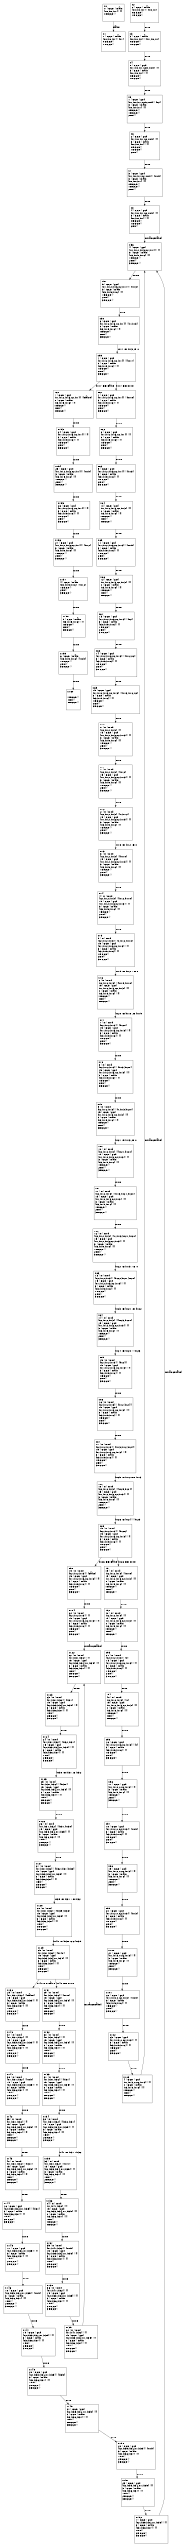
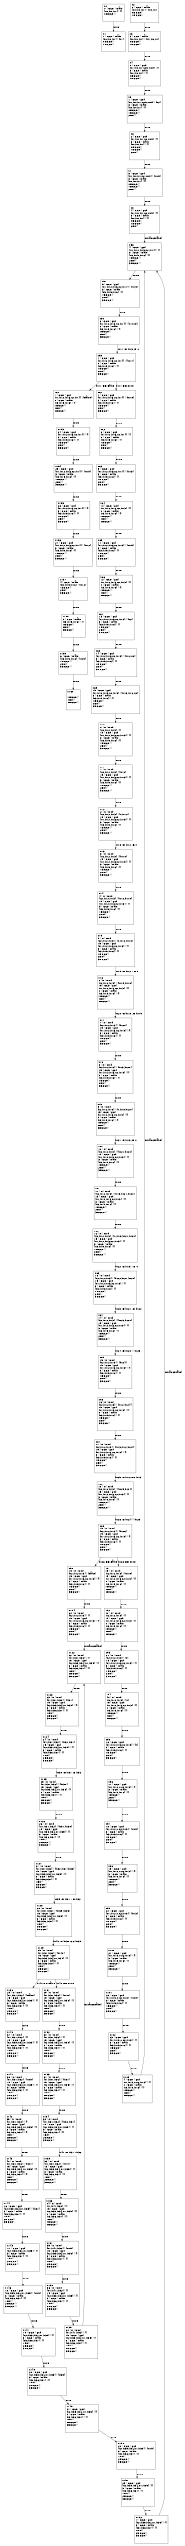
  strict digraph {
    node [shape=box]
    n1 [label="s0\l0 | GCD | main\l[x0,i_0,i_1] | []\l0=GCD()\l\l\l"]
    n2 [label="s1\l1 | GCD | main\l[x0,i_0,i_1] | [x1]\l0=GCD()\l1=GCD()\l\l\l"]
    n3 [label="s2\l2 | GCD | main\l[x0,i_0,i_1] | [i_0,x1]\l0=GCD()\l1=GCD()\l\l\l"]
    n4 [label="s3\l3 | GCD | main\l[x0,i_0,i_1] | [i_1,i_0,x1]\l0=GCD()\l1=GCD()\l\l\l"]
    n5 [label="s4\l0 | GCD | gcd\l[x1,i_0,i_1,unit,unit] | []\l3 | GCD | main\l[x0,i_0,i_1] | []\l0=GCD()\l1=GCD()\l\l\l"]
    n6 [label="s5\l1 | GCD | gcd\l[x1,i_0,i_1,unit,unit] | [x2]\l3 | GCD | main\l[x0,i_0,i_1] | []\l0=GCD()\l1=GCD()\l2=A()\l\l\l"]
    n7 [label="s6\l2 | GCD | gcd\l[x1,i_0,i_1,x2,unit] | []\l3 | GCD | main\l[x0,i_0,i_1] | []\l0=GCD()\l1=GCD()\l2=A()\l\l\l"]
    n8 [label="s7\l3 | GCD | gcd\l[x1,i_0,i_1,x2,unit] | [unit]\l3 | GCD | main\l[x0,i_0,i_1] | []\l0=GCD()\l1=GCD()\l2=A()\l\l\l"]
    n9 [label="s8\l4 | GCD | gcd\l[x1,i_0,i_1,x2,unit] | []\l3 | GCD | main\l[x0,i_0,i_1] | []\l0=GCD()\l1=GCD()\l2=A()\l\l\l"]
    n10 [label="s56\l4 | GCD | gcd\l[x1,i_12,i_13,x2,i_14] | []\l3 | GCD | main\l[x3,i_15,i_16] | []\l1=GCD()\l2=A()\l3=GCD()\l\l\l"]
    n11 [label="s57\l5 | GCD | gcd\l[x1,i_12,i_13,x2,i_14] | [i_13]\l3 | GCD | main\l[x3,i_15,i_16] | []\l1=GCD()\l2=A()\l3=GCD()\l\l\l"]
    n12 [label="s58\l6 | GCD | gcd\l[x1,i_12,i_13,x2,i_14] | [0,i_13]\l3 | GCD | main\l[x3,i_15,i_16] | []\l1=GCD()\l2=A()\l3=GCD()\l\l\l"]
    n13 [label="s59\l7 | GCD | gcd\l[x1,i_12,i_13,x2,i_14] | [b_17]\l3 | GCD | main\l[x3,i_15,i_16] | []\l1=GCD()\l2=A()\l3=GCD()\l\l\l"]
    n14 [label="s60\l7 | GCD | gcd\l[x1,i_12,i_13,x2,i_14] | [False]\l3 | GCD | main\l[x3,i_15,i_16] | []\l1=GCD()\l2=A()\l3=GCD()\l\l\l"]
    n15 [label="s61\l7 | GCD | gcd\l[x1,i_12,i_13,x2,i_14] | [True]\l3 | GCD | main\l[x3,i_15,i_16] | []\l1=GCD()\l2=A()\l3=GCD()\l\l\l"]
    n16 [label="s153\l24 | GCD | gcd\l[x1,i_12,i_13,x2,i_14] | []\l3 | GCD | main\l[x3,i_15,i_16] | []\l1=GCD()\l2=A()\l3=GCD()\l\l\l"]
    n17 [label="s62\l8 | GCD | gcd\l[x1,i_12,i_13,x2,i_14] | []\l3 | GCD | main\l[x3,i_15,i_16] | []\l1=GCD()\l2=A()\l3=GCD()\l\l\l"]
    n18 [label="s154\l25 | GCD | gcd\l[x1,i_12,i_13,x2,i_14] | [unit]\l3 | GCD | main\l[x3,i_15,i_16] | []\l1=GCD()\l2=A()\l3=GCD()\l\l\l"]
    n19 [label="s63\l9 | GCD | gcd\l[x1,i_12,i_13,x2,i_14] | [i_13]\l3 | GCD | main\l[x3,i_15,i_16] | []\l1=GCD()\l2=A()\l3=GCD()\l\l\l"]
    n20 [label="s64\l10 | GCD | gcd\l[x1,i_12,i_13,x2,i_13] | []\l3 | GCD | main\l[x3,i_15,i_16] | []\l1=GCD()\l2=A()\l3=GCD()\l\l\l"]
    n21 [label="s65\l11 | GCD | gcd\l[x1,i_12,i_13,x2,i_13] | [unit]\l3 | GCD | main\l[x3,i_15,i_16] | []\l1=GCD()\l2=A()\l3=GCD()\l\l\l"]
    n22 [label="s66\l12 | GCD | gcd\l[x1,i_12,i_13,x2,i_13] | []\l3 | GCD | main\l[x3,i_15,i_16] | []\l1=GCD()\l2=A()\l3=GCD()\l\l\l"]
    n23 [label="s67\l13 | GCD | gcd\l[x1,i_12,i_13,x2,i_13] | [x2]\l3 | GCD | main\l[x3,i_15,i_16] | []\l1=GCD()\l2=A()\l3=GCD()\l\l\l"]
    n24 [label="s68\l14 | GCD | gcd\l[x1,i_12,i_13,x2,i_13] | [i_12,x2]\l3 | GCD | main\l[x3,i_15,i_16] | []\l1=GCD()\l2=A()\l3=GCD()\l\l\l"]
    n25 [label="s69\l15 | GCD | gcd\l[x1,i_12,i_13,x2,i_13] | [i_13,i_12,x2]\l3 | GCD | main\l[x3,i_15,i_16] | []\l1=GCD()\l2=A()\l3=GCD()\l\l\l"]
    n26 [label="s70\l0 | A | mod\l[x2,i_12,i_13] | []\l15 | GCD | gcd\l[x1,i_12,i_13,x2,i_13] | []\l3 | GCD | main\l[x3,i_15,i_16] | []\l1=GCD()\l2=A()\l3=GCD()\l\l\l"]
    n27 [label="s71\l1 | A | mod\l[x2,i_12,i_13] | [i_12]\l15 | GCD | gcd\l[x1,i_12,i_13,x2,i_13] | []\l3 | GCD | main\l[x3,i_15,i_16] | []\l1=GCD()\l2=A()\l3=GCD()\l\l\l"]
    n28 [label="s72\l2 | A | mod\l[x2,i_12,i_13] | [0,i_12]\l15 | GCD | gcd\l[x1,i_12,i_13,x2,i_13] | []\l3 | GCD | main\l[x3,i_15,i_16] | []\l1=GCD()\l2=A()\l3=GCD()\l\l\l"]
    n29 [label="s73\l3 | A | mod\l[x2,i_12,i_13] | [b_18]\l15 | GCD | gcd\l[x1,i_12,i_13,x2,i_13] | []\l3 | GCD | main\l[x3,i_15,i_16] | []\l1=GCD()\l2=A()\l3=GCD()\l\l\l"]
    n30 [label="s74\l4 | A | mod\l[x2,i_12,i_13] | [i_12,b_18]\l15 | GCD | gcd\l[x1,i_12,i_13,x2,i_13] | []\l3 | GCD | main\l[x3,i_15,i_16] | []\l1=GCD()\l2=A()\l3=GCD()\l\l\l"]
    n31 [label="s75\l5 | A | mod\l[x2,i_12,i_13] | [0,i_12,b_18]\l15 | GCD | gcd\l[x1,i_12,i_13,x2,i_13] | []\l3 | GCD | main\l[x3,i_15,i_16] | []\l1=GCD()\l2=A()\l3=GCD()\l\l\l"]
    n32 [label="s76\l6 | A | mod\l[x2,i_12,i_13] | [b_19,b_18]\l15 | GCD | gcd\l[x1,i_12,i_13,x2,i_13] | []\l3 | GCD | main\l[x3,i_15,i_16] | []\l1=GCD()\l2=A()\l3=GCD()\l\l\l"]
    n33 [label="s77\l7 | A | mod\l[x2,i_12,i_13] | [b_20]\l15 | GCD | gcd\l[x1,i_12,i_13,x2,i_13] | []\l3 | GCD | main\l[x3,i_15,i_16] | []\l1=GCD()\l2=A()\l3=GCD()\l\l\l"]
    n34 [label="s78\l8 | A | mod\l[x2,i_12,i_13] | [i_13,b_20]\l15 | GCD | gcd\l[x1,i_12,i_13,x2,i_13] | []\l3 | GCD | main\l[x3,i_15,i_16] | []\l1=GCD()\l2=A()\l3=GCD()\l\l\l"]
    n35 [label="s79\l9 | A | mod\l[x2,i_12,i_13] | [0,i_13,b_20]\l15 | GCD | gcd\l[x1,i_12,i_13,x2,i_13] | []\l3 | GCD | main\l[x3,i_15,i_16] | []\l1=GCD()\l2=A()\l3=GCD()\l\l\l"]
    n36 [label="s80\l10 | A | mod\l[x2,i_12,i_13] | [b_21,b_20]\l15 | GCD | gcd\l[x1,i_12,i_13,x2,i_13] | []\l3 | GCD | main\l[x3,i_15,i_16] | []\l1=GCD()\l2=A()\l3=GCD()\l\l\l"]
    n37 [label="s81\l11 | A | mod\l[x2,i_12,i_13] | [i_13,b_21,b_20]\l15 | GCD | gcd\l[x1,i_12,i_13,x2,i_13] | []\l3 | GCD | main\l[x3,i_15,i_16] | []\l1=GCD()\l2=A()\l3=GCD()\l\l\l"]
    n38 [label="s82\l12 | A | mod\l[x2,i_12,i_13] | [0,i_13,b_21,b_20]\l15 | GCD | gcd\l[x1,i_12,i_13,x2,i_13] | []\l3 | GCD | main\l[x3,i_15,i_16] | []\l1=GCD()\l2=A()\l3=GCD()\l\l\l"]
    n39 [label="s83\l13 | A | mod\l[x2,i_12,i_13] | [b_22,b_21,b_20]\l15 | GCD | gcd\l[x1,i_12,i_13,x2,i_13] | []\l3 | GCD | main\l[x3,i_15,i_16] | []\l1=GCD()\l2=A()\l3=GCD()\l\l\l"]
    n40 [label="s84\l14 | A | mod\l[x2,i_12,i_13] | [b_23,b_20]\l15 | GCD | gcd\l[x1,i_12,i_13,x2,i_13] | []\l3 | GCD | main\l[x3,i_15,i_16] | []\l1=GCD()\l2=A()\l3=GCD()\l\l\l"]
    n41 [label="s85\l15 | A | mod\l[x2,i_12,i_13] | [b_24]\l15 | GCD | gcd\l[x1,i_12,i_13,x2,i_13] | []\l3 | GCD | main\l[x3,i_15,i_16] | []\l1=GCD()\l2=A()\l3=GCD()\l\l\l"]
    n42 [label="s86\l16 | A | mod\l[x2,i_12,i_13] | [i_12,b_24]\l15 | GCD | gcd\l[x1,i_12,i_13,x2,i_13] | []\l3 | GCD | main\l[x3,i_15,i_16] | []\l1=GCD()\l2=A()\l3=GCD()\l\l\l"]
    n43 [label="s87\l17 | A | mod\l[x2,i_12,i_13] | [i_13,i_12,b_24]\l15 | GCD | gcd\l[x1,i_12,i_13,x2,i_13] | []\l3 | GCD | main\l[x3,i_15,i_16] | []\l1=GCD()\l2=A()\l3=GCD()\l\l\l"]
    n44 [label="s88\l18 | A | mod\l[x2,i_12,i_13] | [b_25,b_24]\l15 | GCD | gcd\l[x1,i_12,i_13,x2,i_13] | []\l3 | GCD | main\l[x3,i_15,i_16] | []\l1=GCD()\l2=A()\l3=GCD()\l\l\l"]
    n45 [label="s89\l19 | A | mod\l[x2,i_12,i_13] | [b_26]\l15 | GCD | gcd\l[x1,i_12,i_13,x2,i_13] | []\l3 | GCD | main\l[x3,i_15,i_16] | []\l1=GCD()\l2=A()\l3=GCD()\l\l\l"]
    n46 [label="s90\l19 | A | mod\l[x2,i_12,i_13] | [False]\l15 | GCD | gcd\l[x1,i_12,i_13,x2,i_13] | []\l3 | GCD | main\l[x3,i_15,i_16] | []\l1=GCD()\l2=A()\l3=GCD()\l\l\l"]
    n47 [label="s91\l19 | A | mod\l[x2,i_12,i_13] | [True]\l15 | GCD | gcd\l[x1,i_12,i_13,x2,i_13] | []\l3 | GCD | main\l[x3,i_15,i_16] | []\l1=GCD()\l2=A()\l3=GCD()\l\l\l"]
    n48 [label="s104\l22 | A | mod\l[x2,i_12,i_13] | []\l15 | GCD | gcd\l[x1,i_12,i_13,x2,i_13] | []\l3 | GCD | main\l[x3,i_15,i_16] | []\l1=GCD()\l2=A()\l3=GCD()\l\l\l"]
    n49 [label="s92\l20 | A | mod\l[x2,i_12,i_13] | []\l15 | GCD | gcd\l[x1,i_12,i_13,x2,i_13] | []\l3 | GCD | main\l[x3,i_15,i_16] | []\l1=GCD()\l2=A()\l3=GCD()\l\l\l"]
    n50 [label="s122\l22 | A | mod\l[x1,i_31,i_32] | []\l15 | GCD | gcd\l[x2,i_33,i_34,x1,i_35] | []\l3 | GCD | main\l[x3,i_36,i_37] | []\l1=A()\l2=GCD()\l3=GCD()\l\l\l"]
    n51 [label="s93\l21 | A | mod\l[x2,i_12,i_13] | [0]\l15 | GCD | gcd\l[x1,i_12,i_13,x2,i_13] | []\l3 | GCD | main\l[x3,i_15,i_16] | []\l1=GCD()\l2=A()\l3=GCD()\l\l\l"]
    n52 [label="s94\l40 | A | mod\l[x2,i_12,i_13] | [0]\l15 | GCD | gcd\l[x1,i_12,i_13,x2,i_13] | []\l3 | GCD | main\l[x3,i_15,i_16] | []\l1=GCD()\l2=A()\l3=GCD()\l\l\l"]
    n53 [label="s95\l16 | GCD | gcd\l[x1,i_12,i_13,x2,i_13] | [0]\l3 | GCD | main\l[x3,i_15,i_16] | []\l1=GCD()\l2=A()\l3=GCD()\l\l\l"]
    n54 [label="s96\l17 | GCD | gcd\l[x1,i_12,0,x2,i_13] | []\l3 | GCD | main\l[x3,i_15,i_16] | []\l1=GCD()\l2=A()\l3=GCD()\l\l\l"]
    n55 [label="s97\l18 | GCD | gcd\l[x1,i_12,0,x2,i_13] | [unit]\l3 | GCD | main\l[x3,i_15,i_16] | []\l1=GCD()\l2=A()\l3=GCD()\l\l\l"]
    n56 [label="s98\l19 | GCD | gcd\l[x1,i_12,0,x2,i_13] | []\l3 | GCD | main\l[x3,i_15,i_16] | []\l1=GCD()\l2=A()\l3=GCD()\l\l\l"]
    n57 [label="s99\l20 | GCD | gcd\l[x1,i_12,0,x2,i_13] | [i_13]\l3 | GCD | main\l[x3,i_15,i_16] | []\l1=GCD()\l2=A()\l3=GCD()\l\l\l"]
    n58 [label="s100\l21 | GCD | gcd\l[x1,i_13,0,x2,i_13] | []\l3 | GCD | main\l[x3,i_15,i_16] | []\l1=GCD()\l2=A()\l3=GCD()\l\l\l"]
    n59 [label="s101\l22 | GCD | gcd\l[x1,i_13,0,x2,i_13] | [unit]\l3 | GCD | main\l[x3,i_15,i_16] | []\l1=GCD()\l2=A()\l3=GCD()\l\l\l"]
    n60 [label="s102\l23 | GCD | gcd\l[x1,i_13,0,x2,i_13] | []\l3 | GCD | main\l[x3,i_15,i_16] | []\l1=GCD()\l2=A()\l3=GCD()\l\l\l"]
    n61 [label="s103\l4 | GCD | gcd\l[x1,i_13,0,x2,i_13] | []\l3 | GCD | main\l[x3,i_15,i_16] | []\l1=GCD()\l2=A()\l3=GCD()\l\l\l"]
    n62 [label="s123\l23 | A | mod\l[x1,i_31,i_32] | [i_31]\l15 | GCD | gcd\l[x2,i_33,i_34,x1,i_35] | []\l3 | GCD | main\l[x3,i_36,i_37] | []\l1=A()\l2=GCD()\l3=GCD()\l\l\l"]
    n63 [label="s124\l24 | A | mod\l[x1,i_31,i_32] | [i_32,i_31]\l15 | GCD | gcd\l[x2,i_33,i_34,x1,i_35] | []\l3 | GCD | main\l[x3,i_36,i_37] | []\l1=A()\l2=GCD()\l3=GCD()\l\l\l"]
    n64 [label="s125\l25 | A | mod\l[x1,i_31,i_32] | [b_38]\l15 | GCD | gcd\l[x2,i_33,i_34,x1,i_35] | []\l3 | GCD | main\l[x3,i_36,i_37] | []\l1=A()\l2=GCD()\l3=GCD()\l\l\l"]
    n65 [label="s126\l26 | A | mod\l[x1,i_31,i_32] | [i_31,b_38]\l15 | GCD | gcd\l[x2,i_33,i_34,x1,i_35] | []\l3 | GCD | main\l[x3,i_36,i_37] | []\l1=A()\l2=GCD()\l3=GCD()\l\l\l"]
    n66 [label="s127\l27 | A | mod\l[x1,i_31,i_32] | [i_32,i_31,b_38]\l15 | GCD | gcd\l[x2,i_33,i_34,x1,i_35] | []\l3 | GCD | main\l[x3,i_36,i_37] | []\l1=A()\l2=GCD()\l3=GCD()\l\l\l"]
    n67 [label="s128\l28 | A | mod\l[x1,i_31,i_32] | [b_39,b_38]\l15 | GCD | gcd\l[x2,i_33,i_34,x1,i_35] | []\l3 | GCD | main\l[x3,i_36,i_37] | []\l1=A()\l2=GCD()\l3=GCD()\l\l\l"]
    n68 [label="s129\l29 | A | mod\l[x1,i_31,i_32] | [b_40]\l15 | GCD | gcd\l[x2,i_33,i_34,x1,i_35] | []\l3 | GCD | main\l[x3,i_36,i_37] | []\l1=A()\l2=GCD()\l3=GCD()\l\l\l"]
    n69 [label="s130\l29 | A | mod\l[x1,i_31,i_32] | [False]\l15 | GCD | gcd\l[x2,i_33,i_34,x1,i_35] | []\l3 | GCD | main\l[x3,i_36,i_37] | []\l1=A()\l2=GCD()\l3=GCD()\l\l\l"]
    n70 [label="s131\l29 | A | mod\l[x1,i_31,i_32] | [True]\l15 | GCD | gcd\l[x2,i_33,i_34,x1,i_35] | []\l3 | GCD | main\l[x3,i_36,i_37] | []\l1=A()\l2=GCD()\l3=GCD()\l\l\l"]
    n71 [label="s140\l37 | A | mod\l[x1,i_31,i_32] | []\l15 | GCD | gcd\l[x2,i_33,i_34,x1,i_35] | []\l3 | GCD | main\l[x3,i_36,i_37] | []\l1=A()\l2=GCD()\l3=GCD()\l\l\l"]
    n72 [label="s132\l30 | A | mod\l[x1,i_31,i_32] | []\l15 | GCD | gcd\l[x2,i_33,i_34,x1,i_35] | []\l3 | GCD | main\l[x3,i_36,i_37] | []\l1=A()\l2=GCD()\l3=GCD()\l\l\l"]
    n73 [label="s141\l38 | A | mod\l[x1,i_31,i_32] | [unit]\l15 | GCD | gcd\l[x2,i_33,i_34,x1,i_35] | []\l3 | GCD | main\l[x3,i_36,i_37] | []\l1=A()\l2=GCD()\l3=GCD()\l\l\l"]
    n74 [label="s133\l31 | A | mod\l[x1,i_31,i_32] | [i_31]\l15 | GCD | gcd\l[x2,i_33,i_34,x1,i_35] | []\l3 | GCD | main\l[x3,i_36,i_37] | []\l1=A()\l2=GCD()\l3=GCD()\l\l\l"]
    n75 [label="s134\l32 | A | mod\l[x1,i_31,i_32] | [i_32,i_31]\l15 | GCD | gcd\l[x2,i_33,i_34,x1,i_35] | []\l3 | GCD | main\l[x3,i_36,i_37] | []\l1=A()\l2=GCD()\l3=GCD()\l\l\l"]
    n76 [label="s135\l33 | A | mod\l[x1,i_31,i_32] | [i_41]\l15 | GCD | gcd\l[x2,i_33,i_34,x1,i_35] | []\l3 | GCD | main\l[x3,i_36,i_37] | []\l1=A()\l2=GCD()\l3=GCD()\l\l\l"]
    n77 [label="s136\l34 | A | mod\l[x1,i_41,i_32] | []\l15 | GCD | gcd\l[x2,i_33,i_34,x1,i_35] | []\l3 | GCD | main\l[x3,i_36,i_37] | []\l1=A()\l2=GCD()\l3=GCD()\l\l\l"]
    n78 [label="s137\l35 | A | mod\l[x1,i_41,i_32] | [unit]\l15 | GCD | gcd\l[x2,i_33,i_34,x1,i_35] | []\l3 | GCD | main\l[x3,i_36,i_37] | []\l1=A()\l2=GCD()\l3=GCD()\l\l\l"]
    n79 [label="s138\l36 | A | mod\l[x1,i_41,i_32] | []\l15 | GCD | gcd\l[x2,i_33,i_34,x1,i_35] | []\l3 | GCD | main\l[x3,i_36,i_37] | []\l1=A()\l2=GCD()\l3=GCD()\l\l\l"]
    n80 [label="s139\l22 | A | mod\l[x1,i_41,i_32] | []\l15 | GCD | gcd\l[x2,i_33,i_34,x1,i_35] | []\l3 | GCD | main\l[x3,i_36,i_37] | []\l1=A()\l2=GCD()\l3=GCD()\l\l\l"]
    n81 [label="s142\l39 | A | mod\l[x1,i_31,i_32] | []\l15 | GCD | gcd\l[x2,i_33,i_34,x1,i_35] | []\l3 | GCD | main\l[x3,i_36,i_37] | []\l1=A()\l2=GCD()\l3=GCD()\l\l\l"]
    n82 [label="s143\l40 | A | mod\l[x1,i_31,i_32] | [i_31]\l15 | GCD | gcd\l[x2,i_33,i_34,x1,i_35] | []\l3 | GCD | main\l[x3,i_36,i_37] | []\l1=A()\l2=GCD()\l3=GCD()\l\l\l"]
    n83 [label="s144\l16 | GCD | gcd\l[x2,i_33,i_34,x1,i_35] | [i_31]\l3 | GCD | main\l[x3,i_36,i_37] | []\l1=A()\l2=GCD()\l3=GCD()\l\l\l"]
    n84 [label="s145\l17 | GCD | gcd\l[x2,i_33,i_31,x1,i_35] | []\l3 | GCD | main\l[x3,i_36,i_37] | []\l1=A()\l2=GCD()\l3=GCD()\l\l\l"]
    n85 [label="s146\l18 | GCD | gcd\l[x2,i_33,i_31,x1,i_35] | [unit]\l3 | GCD | main\l[x3,i_36,i_37] | []\l1=A()\l2=GCD()\l3=GCD()\l\l\l"]
    n86 [label="s147\l19 | GCD | gcd\l[x2,i_33,i_31,x1,i_35] | []\l3 | GCD | main\l[x3,i_36,i_37] | []\l1=A()\l2=GCD()\l3=GCD()\l\l\l"]
    n87 [label="s148\l20 | GCD | gcd\l[x2,i_33,i_31,x1,i_35] | [i_35]\l3 | GCD | main\l[x3,i_36,i_37] | []\l1=A()\l2=GCD()\l3=GCD()\l\l\l"]
    n88 [label="s149\l21 | GCD | gcd\l[x2,i_35,i_31,x1,i_35] | []\l3 | GCD | main\l[x3,i_36,i_37] | []\l1=A()\l2=GCD()\l3=GCD()\l\l\l"]
    n89 [label="s150\l22 | GCD | gcd\l[x2,i_35,i_31,x1,i_35] | [unit]\l3 | GCD | main\l[x3,i_36,i_37] | []\l1=A()\l2=GCD()\l3=GCD()\l\l\l"]
    n90 [label="s151\l23 | GCD | gcd\l[x2,i_35,i_31,x1,i_35] | []\l3 | GCD | main\l[x3,i_36,i_37] | []\l1=A()\l2=GCD()\l3=GCD()\l\l\l"]
    n91 [label="s152\l4 | GCD | gcd\l[x2,i_35,i_31,x1,i_35] | []\l3 | GCD | main\l[x3,i_36,i_37] | []\l1=A()\l2=GCD()\l3=GCD()\l\l\l"]
    n92 [label="s155\l26 | GCD | gcd\l[x1,i_12,i_13,x2,i_14] | []\l3 | GCD | main\l[x3,i_15,i_16] | []\l1=GCD()\l2=A()\l3=GCD()\l\l\l"]
    n93 [label="s156\l27 | GCD | gcd\l[x1,i_12,i_13,x2,i_14] | [i_12]\l3 | GCD | main\l[x3,i_15,i_16] | []\l1=GCD()\l2=A()\l3=GCD()\l\l\l"]
    n94 [label="s157\l4 | GCD | main\l[x3,i_15,i_16] | [i_12]\l1=GCD()\l2=A()\l3=GCD()\l\l\l"]
    n95 [label="s158\l5 | GCD | main\l[x3,i_15,i_16] | []\l1=GCD()\l2=A()\l3=GCD()\l\l\l"]
    n96 [label="s159\l6 | GCD | main\l[x3,i_15,i_16] | [unit]\l1=GCD()\l2=A()\l3=GCD()\l\l\l"]
    n97 [label="s160\l\l1=GCD()\l2=A()\l3=GCD()\l\l\l"]
-   n1 -> n2 [label=False]
+   n1 -> n2 [label=True]
    n3 -> n4 [label=True]
    n4 -> n5 [label=True]
    n5 -> n6 [label=True]
    n6 -> n7 [label=True]
    n7 -> n8 [label=True]
    n8 -> n9 [label=True]
    n9 -> n10 [label=InstanceLabel]
    n10 -> n11 [label=True]
    n11 -> n12 [label=True]
    n12 -> n13 [label="b_17 := i_13 /= 0"]
    n13 -> n14 [label="b_17 == False"]
    n13 -> n15 [label="b_17 == True"]
    n14 -> n16 [label=True]
    n15 -> n17 [label=True]
    n16 -> n18 [label=True]
    n17 -> n19 [label=True]
    n18 -> n92 [label=True]
    n19 -> n20 [label=True]
    n20 -> n21 [label=True]
    n21 -> n22 [label=True]
    n22 -> n23 [label=True]
    n23 -> n24 [label=True]
    n24 -> n25 [label=True]
    n25 -> n26 [label=True]
    n26 -> n27 [label=True]
    n27 -> n28 [label=True]
    n28 -> n29 [label="b_18 := i_12 /= 0"]
    n29 -> n30 [label=True]
    n30 -> n31 [label=True]
    n31 -> n32 [label="b_19 := i_12 >= 0"]
    n32 -> n33 [label="b_20 := b_18 /= b_19"]
    n33 -> n34 [label=True]
    n34 -> n35 [label=True]
    n35 -> n36 [label="b_21 := i_13 /= 0"]
    n36 -> n37 [label=True]
    n37 -> n38 [label=True]
    n38 -> n39 [label="b_22 := i_13 >= 0"]
    n39 -> n40 [label="b_23 := b_21 /= b_22"]
    n40 -> n41 [label="b_24 := b_20 || b_23"]
    n41 -> n42 [label=True]
    n42 -> n43 [label=True]
    n43 -> n44 [label="b_25 := i_12 == i_13"]
    n44 -> n45 [label="b_26 := b_24 || b_25"]
    n45 -> n46 [label="b_26 == False"]
    n45 -> n47 [label="b_26 == True"]
    n46 -> n48 [label=True]
    n47 -> n49 [label=True]
    n48 -> n50 [label=InstanceLabel]
    n49 -> n51 [label=True]
    n50 -> n62 [label=True]
    n51 -> n52 [label=True]
    n52 -> n53 [label=True]
    n53 -> n54 [label=True]
    n54 -> n55 [label=True]
    n55 -> n56 [label=True]
    n56 -> n57 [label=True]
    n57 -> n58 [label=True]
    n58 -> n59 [label=True]
    n59 -> n60 [label=True]
    n60 -> n61 [label=True]
    n61 -> n10 [label=InstanceLabel]
    n62 -> n63 [label=True]
    n63 -> n64 [label="b_38 := i_31 /= i_32"]
    n64 -> n65 [label=True]
    n65 -> n66 [label=True]
    n66 -> n67 [label="b_39 := i_31 >= i_32"]
    n67 -> n68 [label="b_40 := b_38 && b_39"]
    n68 -> n69 [label="b_40 == False"]
    n68 -> n70 [label="b_40 == True"]
    n69 -> n71 [label=True]
    n70 -> n72 [label=True]
    n71 -> n73 [label=True]
    n72 -> n74 [label=True]
    n73 -> n81 [label=True]
    n74 -> n75 [label=True]
    n75 -> n76 [label="i_41 := i_31 - i_32"]
    n76 -> n77 [label=True]
    n77 -> n78 [label=True]
    n78 -> n79 [label=True]
    n79 -> n80 [label=True]
    n80 -> n50 [label=InstanceLabel]
    n81 -> n82 [label=True]
    n82 -> n83 [label=True]
    n83 -> n84 [label=True]
    n84 -> n85 [label=True]
    n85 -> n86 [label=True]
    n86 -> n87 [label=True]
    n87 -> n88 [label=True]
    n88 -> n89 [label=True]
    n89 -> n90 [label=True]
    n90 -> n91 [label=True]
    n91 -> n10 [label=InstanceLabel]
    n92 -> n93 [label=True]
    n93 -> n94 [label=True]
    n94 -> n95 [label=True]
    n95 -> n96 [label=True]
    n96 -> n97 [label=True]
  }
